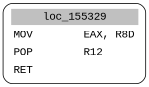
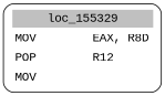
  digraph {
-   n1 [fontname="Courier New" label=<<table border="0" cellborder="0" cellpadding="3"><tr><td align="center" colspan="2" bgcolor="grey">loc_155329</td></tr><tr><td align="left">MOV        EAX, R8D</td></tr><tr><td align="left">POP        R12</td></tr><tr><td align="left">RET        </td></tr></table>> shape=Mrecord]
+   n1 [fontname="Courier New" label=<<table border="0" cellborder="0" cellpadding="3"><tr><td align="center" colspan="2" bgcolor="grey">loc_155329</td></tr><tr><td align="left">MOV        EAX, R8D</td></tr><tr><td align="left">POP        R12</td></tr><tr><td align="left">MOV        </td></tr></table>> shape=Mrecord]
  }
